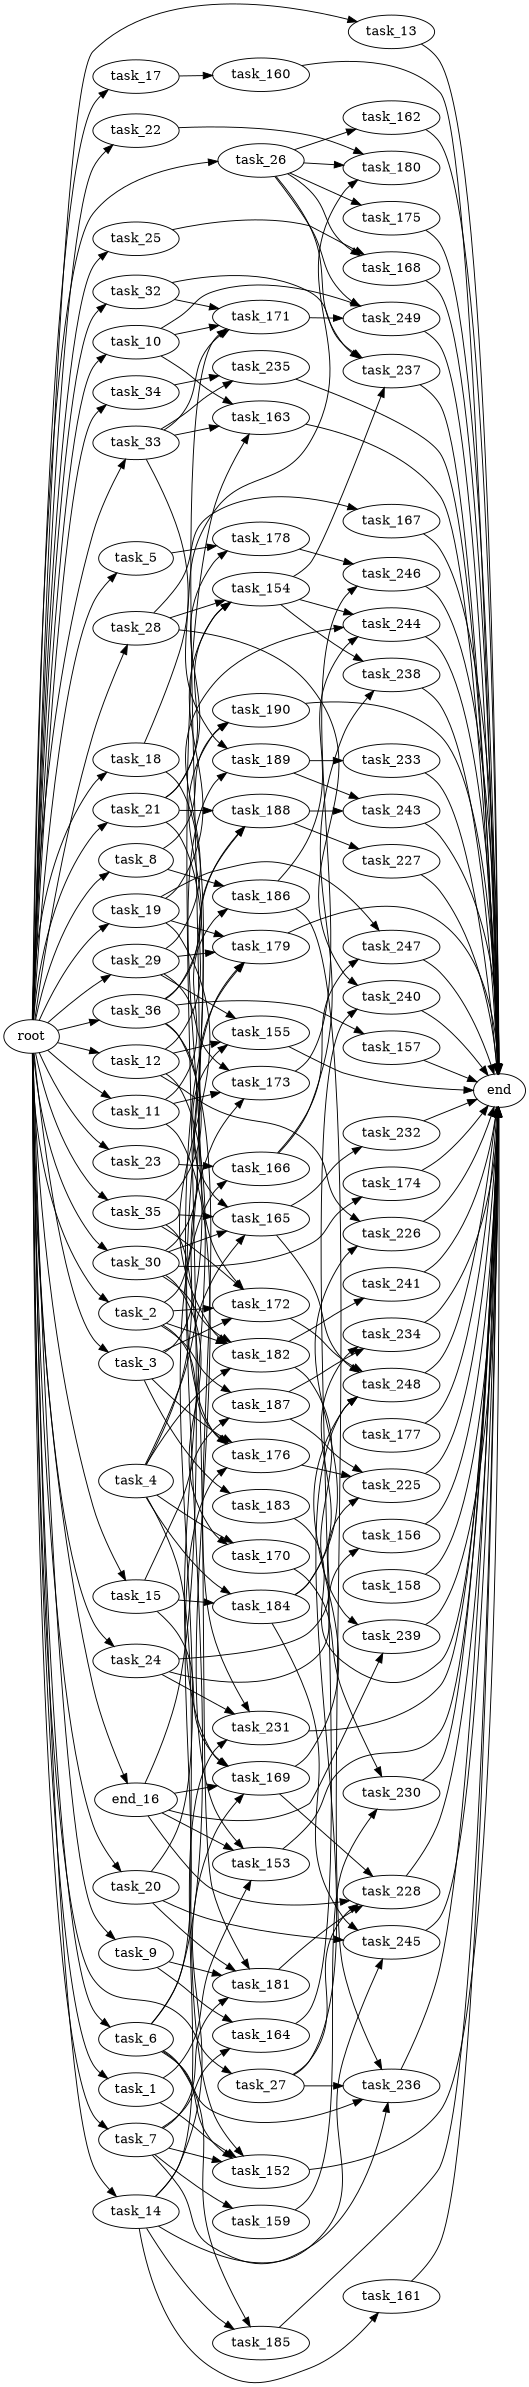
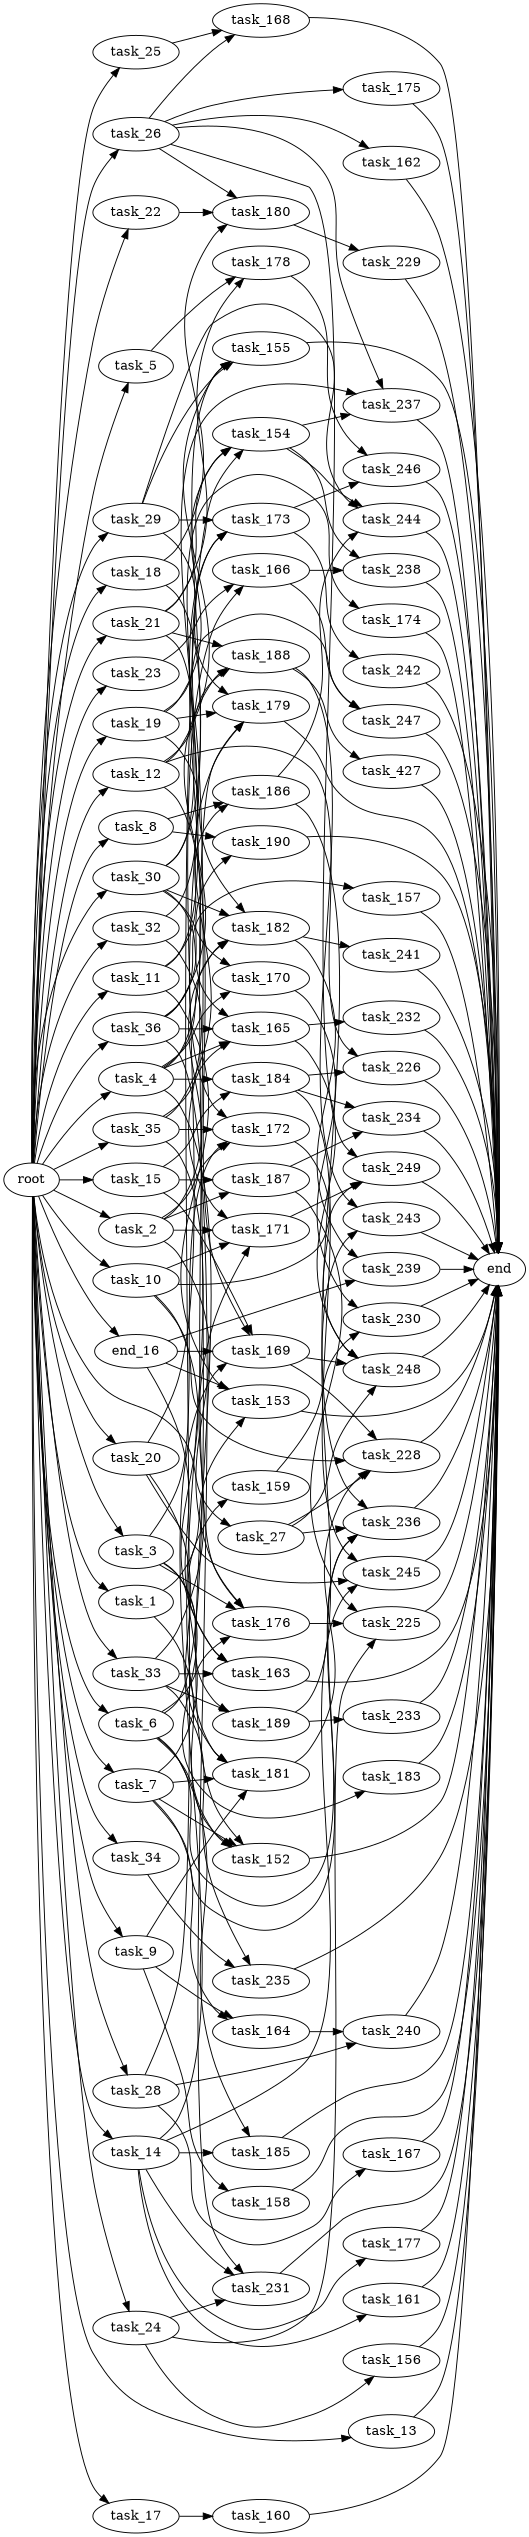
  digraph {
    rankdir=LR
    task_29
    task_155
    task_173
    task_244
    task_179
    end
+   task_242
    task_246
    task_32
    task_171
    task_237
    task_249
    task_26
    task_175
    task_162
    task_180
    task_168
+   task_229
    task_247
    task_226
    task_156
    task_27
    task_228
    task_236
    task_248
    task_184
    task_245
    task_234
    task_153
    task_4
    task_182
    task_170
    task_165
    task_152
    task_239
    task_241
    task_230
    task_232
    task_2
    task_172
    task_187
    task_176
    task_225
    task_13
    task_186
    task_177
    task_235
    task_6
    task_185
    task_9
    task_164
    task_158
    task_181
    task_240
    task_189
    task_243
    task_233
    task_159
    task_188
-   task_227
+   task_227 [label=task_427]
    task_231
    task_183
    task_36
    task_190
    task_157
    n66 [label=end_16]
    task_169
    task_163
    task_161
    task_15
    task_10
    task_167
    task_25
    task_154
    task_238
    task_7
    task_18
    task_12
    task_33
    task_14
    task_174
    task_21
    task_178
    task_23
    task_166
    root
    task_5
    task_11
    task_3
    task_19
    task_22
    task_28
    task_34
    task_17
    task_20
    task_1
    task_35
    task_30
    task_24
    task_8
    task_160
    task_29 -> task_155
    task_29 -> task_173
    task_29 -> task_244
    task_29 -> task_179
    task_155 -> end
+   task_173 -> task_242
    task_173 -> task_246
    task_244 -> end
    task_179 -> end
+   task_242 -> end
    task_246 -> end
    task_32 -> task_171
    task_32 -> task_237
    task_171 -> task_249
    task_237 -> end
    task_249 -> end
    task_26 -> task_237
    task_26 -> task_249
    task_26 -> task_175
    task_26 -> task_162
    task_26 -> task_180
    task_26 -> task_168
    task_175 -> end
    task_162 -> end
+   task_180 -> task_229
    task_168 -> end
+   task_229 -> end
    task_247 -> end
    task_226 -> end
    task_156 -> end
    task_27 -> task_228
    task_27 -> task_236
    task_27 -> task_248
    task_228 -> end
    task_236 -> end
    task_248 -> end
    task_184 -> task_226
    task_184 -> task_245
    task_184 -> task_234
    task_245 -> end
    task_234 -> end
    task_153 -> end
    task_4 -> task_173
    task_4 -> task_184
    task_4 -> task_182
    task_4 -> task_170
    task_4 -> task_165
    task_4 -> task_152
    task_182 -> task_239
    task_182 -> task_241
    task_170 -> task_230
    task_165 -> task_248
    task_165 -> task_232
    task_152 -> end
    task_239 -> end
    task_241 -> end
    task_230 -> end
    task_232 -> end
    task_2 -> task_171
    task_2 -> task_182
    task_2 -> task_172
    task_2 -> task_187
    task_2 -> task_176
    task_172 -> task_248
    task_187 -> task_234
    task_187 -> task_225
    task_176 -> task_225
    task_225 -> end
    task_13 -> end
    task_186 -> task_244
    task_186 -> task_236
    task_177 -> end
    task_235 -> end
    task_6 -> task_179
    task_6 -> task_236
    task_6 -> task_152
    task_6 -> task_176
    task_6 -> task_185
    task_185 -> end
    task_9 -> task_164
+   task_9 -> task_158
    task_9 -> task_181
    task_164 -> task_240
    task_158 -> end
    task_181 -> task_228
    task_240 -> end
    task_189 -> task_243
    task_189 -> task_233
    task_243 -> end
    task_233 -> end
    task_159 -> task_230
    task_188 -> task_243
    task_188 -> task_227
    task_227 -> end
    task_231 -> end
    task_183 -> end
    task_36 -> task_165
    task_36 -> task_188
    task_36 -> task_231
    task_36 -> task_190
    task_36 -> task_157
    task_190 -> end
    task_157 -> end
    n66 -> task_153
    n66 -> task_239
    n66 -> task_169
    n66 -> task_163
    task_169 -> task_228
    task_169 -> task_248
    task_163 -> end
    task_161 -> end
    task_15 -> task_184
    task_15 -> task_187
    task_15 -> task_169
    task_10 -> task_171
    task_10 -> task_249
-   n66 -> task_228
+   task_10 -> task_228
    task_10 -> task_163
    task_167 -> end
    task_25 -> task_168
    task_154 -> task_244
    task_154 -> task_237
    task_154 -> task_238
    task_238 -> end
    task_7 -> task_236
    task_7 -> task_152
    task_7 -> task_164
    task_7 -> task_181
    task_7 -> task_159
    task_18 -> task_180
    task_18 -> task_172
    task_12 -> task_155
    task_12 -> task_226
    task_12 -> task_188
    task_12 -> task_169
    task_33 -> task_171
    task_33 -> task_235
    task_33 -> task_189
    task_33 -> task_163
    task_14 -> task_245
+   task_14 -> task_177
    task_14 -> task_185
    task_14 -> task_231
    task_14 -> task_169
    task_14 -> task_161
    task_174 -> end
    task_21 -> task_176
    task_21 -> task_188
    task_21 -> task_154
    task_21 -> task_178
    task_178 -> task_246
    task_23 -> task_166
    task_166 -> task_247
    task_166 -> task_238
    root -> task_29
    root -> task_32
    root -> task_26
    root -> task_27
+   root -> task_4
    root -> task_2
    root -> task_13
    root -> task_6
    root -> task_9
    root -> task_36
    root -> n66
    root -> task_15
    root -> task_10
    root -> task_25
    root -> task_7
    root -> task_18
    root -> task_12
    root -> task_33
    root -> task_14
    root -> task_21
    root -> task_23
    root -> task_5
    root -> task_11
    root -> task_3
    root -> task_19
    root -> task_22
    root -> task_28
    root -> task_34
    root -> task_17
    root -> task_20
    root -> task_1
    root -> task_35
    root -> task_30
    root -> task_24
    root -> task_8
    task_5 -> task_178
    task_11 -> task_173
    task_11 -> task_153
    task_11 -> task_186
    task_3 -> task_172
    task_3 -> task_176
    task_3 -> task_189
    task_3 -> task_183
    task_19 -> task_179
    task_19 -> task_247
    task_19 -> task_182
    task_19 -> task_154
    task_22 -> task_180
    task_28 -> task_240
    task_28 -> task_167
    task_28 -> task_154
    task_34 -> task_235
    task_17 -> task_160
    task_20 -> task_245
    task_20 -> task_181
    task_20 -> task_166
    task_1 -> task_153
    task_1 -> task_152
    task_35 -> task_179
    task_35 -> task_165
    task_35 -> task_172
    task_35 -> task_181
    task_30 -> task_155
    task_30 -> task_182
    task_30 -> task_170
    task_30 -> task_165
    task_30 -> task_174
    task_24 -> task_156
    task_24 -> task_225
    task_24 -> task_231
    task_8 -> task_186
    task_8 -> task_190
    task_160 -> end
  }
